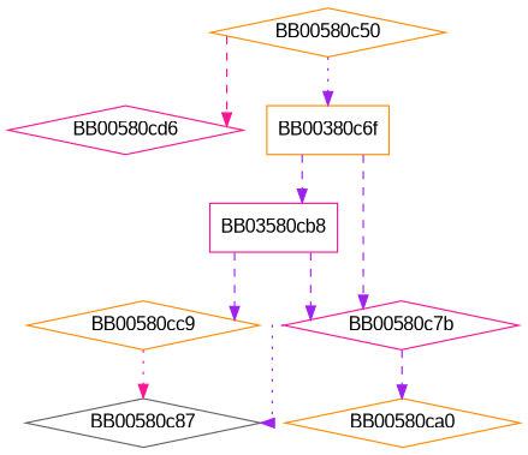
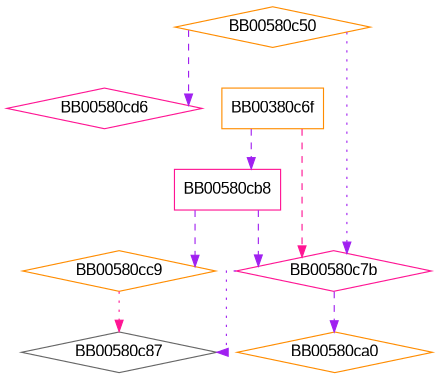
  digraph {
    fontname="Liberation Sans"
    splines=ortho
    node [color=darkorange fontname="Liberation Sans" shape=diamond]
    edge [color=purple fontname="Liberation Sans" style=dashed]
    n1 [color=deeppink label=BB00580cd6]
    BB00580c50
    n3 [label=BB00380c6f shape=box]
-   BB00580cb8 [color=deeppink shape=box label=BB03580cb8]
+   BB00580cb8 [color=deeppink shape=box]
    BB00580c7b [color=deeppink]
    BB00580cc9
    BB00580ca0
    BB00580c87 [color=gray40]
-   BB00580c50 -> n1 [color=deeppink]
-   BB00580c50 -> n3 [style=dotted]
+   BB00580c50 -> n1
+   BB00580c50 -> BB00580c7b [style=dotted]
    n3 -> BB00580cb8
-   n3 -> BB00580c7b
+   n3 -> BB00580c7b [color=deeppink]
    BB00580cb8 -> BB00580c7b
    BB00580cb8 -> BB00580cc9
    BB00580c7b -> BB00580ca0
    BB00580c7b -> BB00580c87 [style=dotted]
    BB00580cc9 -> BB00580c87 [color=deeppink style=dotted]
  }
